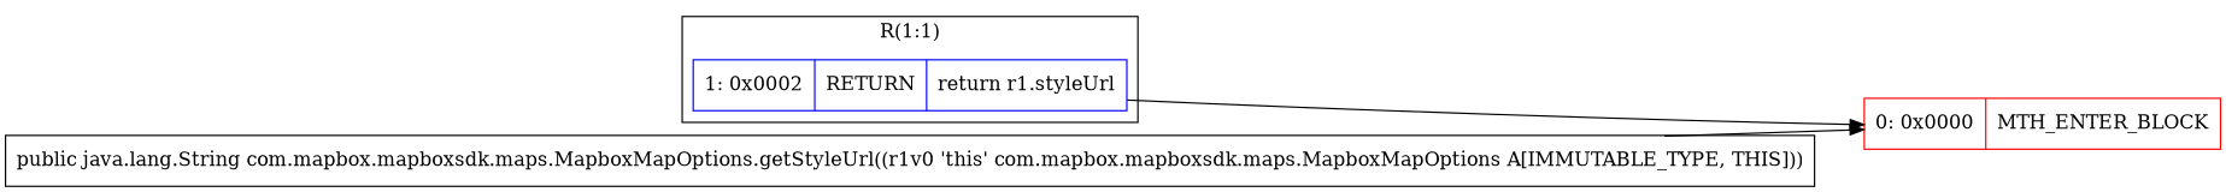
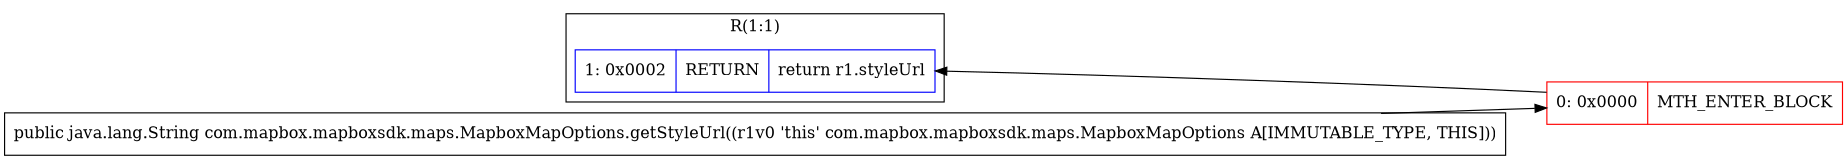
  digraph {
    rankdir=LR
    node [shape=record]
    n1 [color=blue label="{1\:\ 0x0002|RETURN\l|return r1.styleUrl\l}"]
    n2 [color=red label="{0\:\ 0x0000|MTH_ENTER_BLOCK\l}"]
    n3 [label="{public java.lang.String com.mapbox.mapboxsdk.maps.MapboxMapOptions.getStyleUrl((r1v0 'this' com.mapbox.mapboxsdk.maps.MapboxMapOptions A[IMMUTABLE_TYPE, THIS])) }"]
    subgraph cluster_1 {
      label="R(1:1)"
      n1
    }
-   n1 -> n2
+   n2 -> n1
    n3 -> n2
  }
